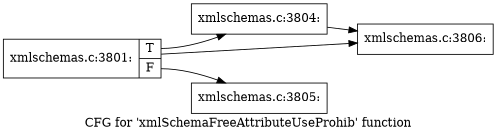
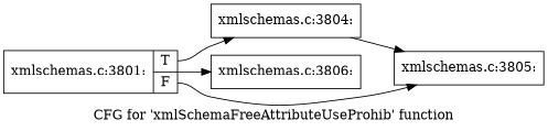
  digraph {
    label="CFG for 'xmlSchemaFreeAttributeUseProhib' function"
    rankdir=LR
    node [shape=record]
    n1 [label="{xmlschemas.c:3801:|{<s0>T|<s1>F}}"]
    n2 [label="{xmlschemas.c:3804:}"]
    n3 [label="{xmlschemas.c:3805:}"]
    n4 [label="{xmlschemas.c:3806:}"]
    n1 -> n2 [tailport=s0]
    n1 -> n3 [tailport=s1]
    n1 -> n4
-   n2 -> n4
+   n2 -> n3
  }
